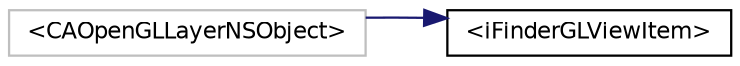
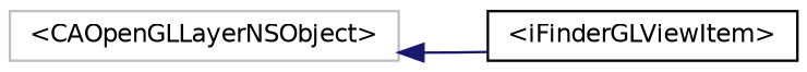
  digraph {
    rankdir=LR
    node [fillcolor=white fontname=Helvetica fontsize=10 shape=record style=filled]
    n1 [color=grey75 height=0.2 label="\<CAOpenGLLayerNSObject\>" width=0.4]
    n2 [color=black height=0.2 label="\<iFinderGLViewItem\>" width=0.4]
-   n2 -> n1 [color=midnightblue dir=back fontname=Helvetica fontsize=10 labelfontname=Helvetica labelfontsize=10 style=solid]
+   n1 -> n2 [color=midnightblue dir=back fontname=Helvetica fontsize=10 labelfontname=Helvetica labelfontsize=10 style=solid]
  }
